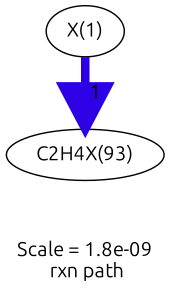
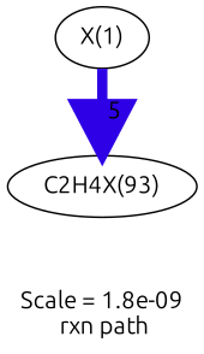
  digraph {
    fontname=Ubuntu
    label="Scale = 1.8e-09\l rxn path"
    node [fontname=Ubuntu]
    n1 [label="X(1)"]
    n2 [label="C2H4X(93)"]
-   n1 -> n2 [arrowsize=3 color="0.7, 1.5, 0.9" fontname=Ubuntu label=" 1" style="setlinewidth(6)"]
+   n1 -> n2 [arrowsize=3 color="0.7, 1.5, 0.9" fontname=Ubuntu label=" 5" style="setlinewidth(6)"]
  }
